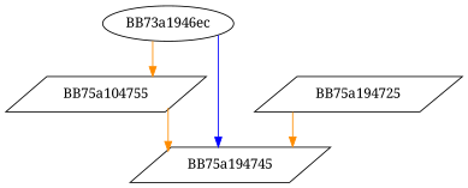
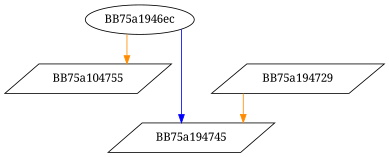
  digraph {
    fontname="Noto Serif"
    splines=ortho
    node [fontname="Noto Serif" shape=parallelogram]
    edge [color=darkorange fontname="Noto Serif"]
-   BB75a1946ec [shape=ellipse label=BB73a1946ec]
+   BB75a1946ec [shape=ellipse]
    n2 [label=BB75a104755]
    BB75a194745
-   BB75a194725
+   BB75a194725 [label=BB75a194729]
    BB75a1946ec -> n2
    BB75a1946ec -> BB75a194745 [color=blue]
-   n2 -> BB75a194745
    BB75a194725 -> BB75a194745
  }
